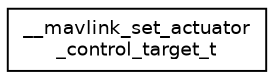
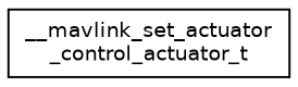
  digraph {
    rankdir=LR
-   n1 [color=black fillcolor=white fontname=Helvetica fontsize=10 height=0.2 label="__mavlink_set_actuator\l_control_target_t" shape=record style=filled width=0.4]
+   n1 [color=black fillcolor=white fontname=Helvetica fontsize=10 height=0.2 label="__mavlink_set_actuator\l_control_actuator_t" shape=record style=filled width=0.4]
  }
